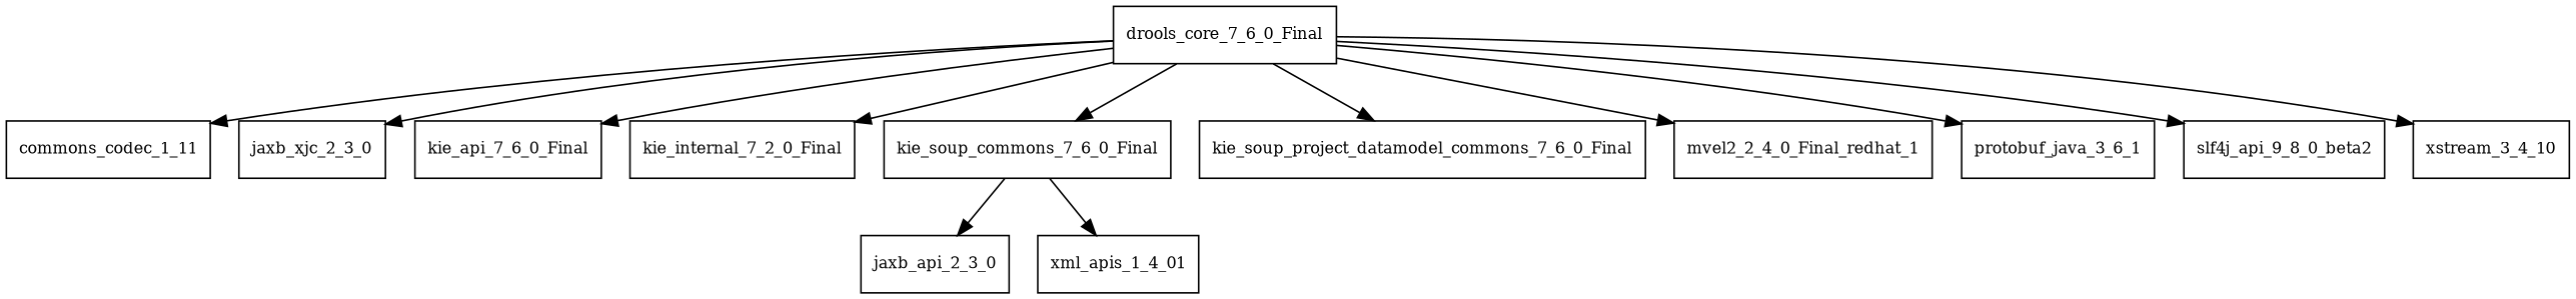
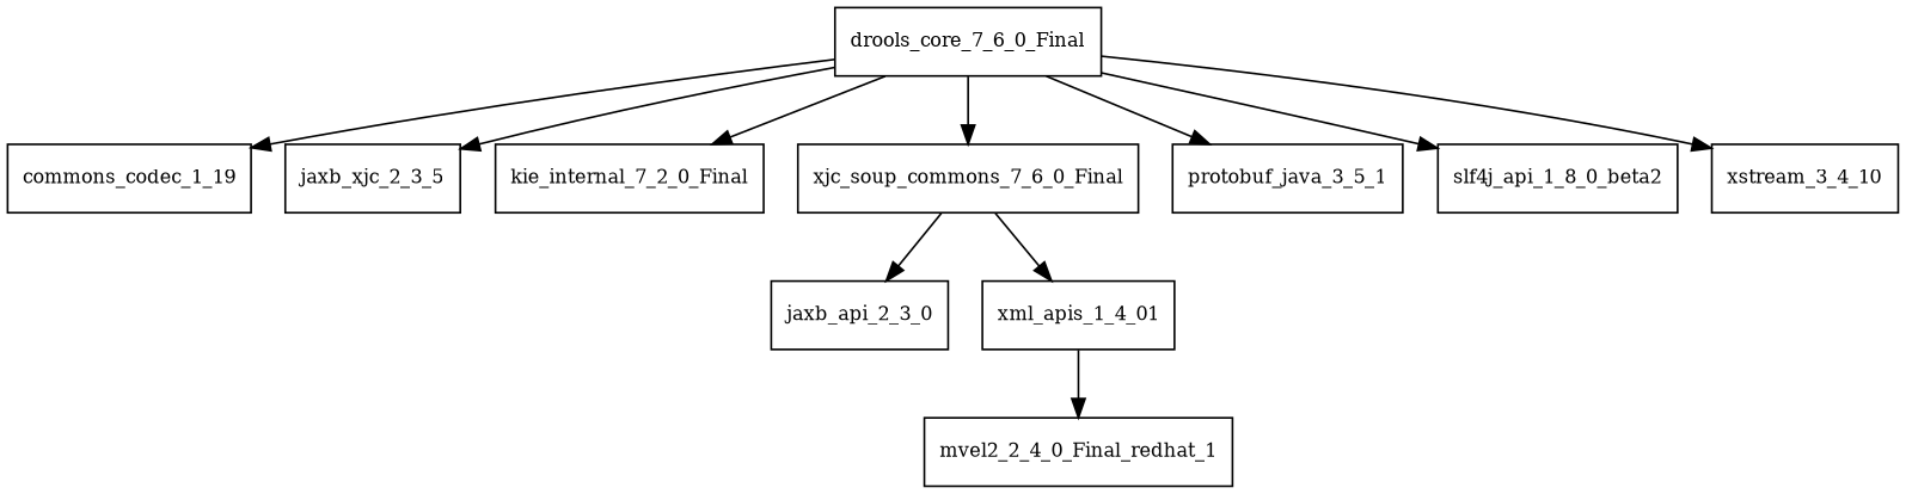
  digraph {
    node [fontsize=10.0 shape=box]
    drools_core_7_6_0_Final
-   commons_codec_1_11
-   jaxb_xjc_2_3_0
-   kie_api_7_6_0_Final
+   commons_codec_1_11 [label=commons_codec_1_19]
+   jaxb_xjc_2_3_0 [label=jaxb_xjc_2_3_5]
    n5 [label=kie_internal_7_2_0_Final]
-   kie_soup_commons_7_6_0_Final
-   kie_soup_project_datamodel_commons_7_6_0_Final
+   kie_soup_commons_7_6_0_Final [label=xjc_soup_commons_7_6_0_Final]
    mvel2_2_4_0_Final_redhat_1
-   protobuf_java_3_5_1 [label=protobuf_java_3_6_1]
-   slf4j_api_1_8_0_beta2 [label=slf4j_api_9_8_0_beta2]
+   protobuf_java_3_5_1
+   slf4j_api_1_8_0_beta2
    n11 [label=xstream_3_4_10]
    jaxb_api_2_3_0
    xml_apis_1_4_01
    drools_core_7_6_0_Final -> commons_codec_1_11
    drools_core_7_6_0_Final -> jaxb_xjc_2_3_0
-   drools_core_7_6_0_Final -> kie_api_7_6_0_Final
    drools_core_7_6_0_Final -> n5
    drools_core_7_6_0_Final -> kie_soup_commons_7_6_0_Final
-   drools_core_7_6_0_Final -> kie_soup_project_datamodel_commons_7_6_0_Final
-   drools_core_7_6_0_Final -> mvel2_2_4_0_Final_redhat_1
+   xml_apis_1_4_01 -> mvel2_2_4_0_Final_redhat_1
    drools_core_7_6_0_Final -> protobuf_java_3_5_1
    drools_core_7_6_0_Final -> slf4j_api_1_8_0_beta2
    drools_core_7_6_0_Final -> n11
    kie_soup_commons_7_6_0_Final -> jaxb_api_2_3_0
    kie_soup_commons_7_6_0_Final -> xml_apis_1_4_01
  }
